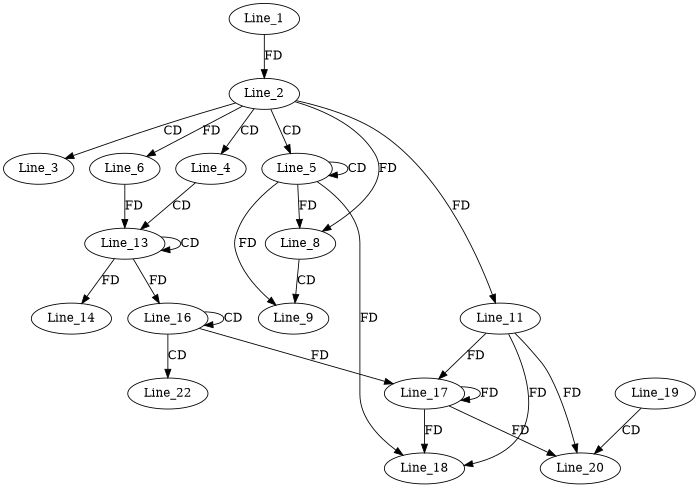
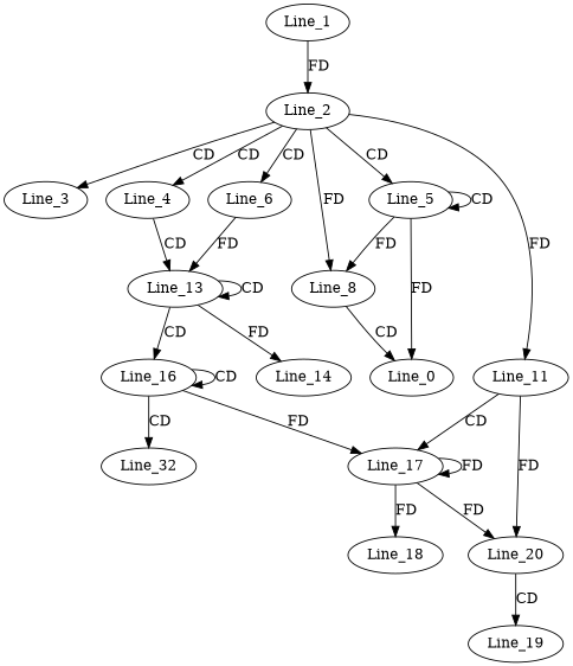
  digraph {
    Line_1
    Line_2
    Line_3
    Line_4
    Line_5
    Line_6
    Line_8
    Line_11
    Line_13
-   Line_9
+   Line_9 [label=Line_0]
    Line_18
    Line_17
    Line_20
    Line_14
    Line_16
-   Line_22
+   Line_22 [label=Line_32]
    Line_19
    Line_1 -> Line_2 [label=FD]
    Line_2 -> Line_3 [label=CD]
    Line_2 -> Line_4 [label=CD]
    Line_2 -> Line_5 [label=CD]
-   Line_2 -> Line_6 [label=FD]
+   Line_2 -> Line_6 [label=CD]
    Line_2 -> Line_8 [label=FD]
    Line_2 -> Line_11 [label=FD]
    Line_4 -> Line_13 [label=CD]
    Line_5 -> Line_5 [label=CD]
    Line_5 -> Line_8 [label=FD]
    Line_5 -> Line_9 [label=FD]
-   Line_5 -> Line_18 [label=FD]
    Line_6 -> Line_13 [label=FD]
    Line_8 -> Line_9 [label=CD]
-   Line_11 -> Line_18 [label=FD]
-   Line_11 -> Line_17 [label=FD]
+   Line_11 -> Line_17 [label=CD]
    Line_11 -> Line_20 [label=FD]
    Line_13 -> Line_13 [label=CD]
    Line_13 -> Line_14 [label=FD]
-   Line_13 -> Line_16 [label=FD]
+   Line_13 -> Line_16 [label=CD]
    Line_17 -> Line_18 [label=FD]
    Line_17 -> Line_17 [label=FD]
    Line_17 -> Line_20 [label=FD]
    Line_16 -> Line_17 [label=FD]
    Line_16 -> Line_16 [label=CD]
    Line_16 -> Line_22 [label=CD]
-   Line_19 -> Line_20 [label=CD]
+   Line_20 -> Line_19 [label=CD]
  }
